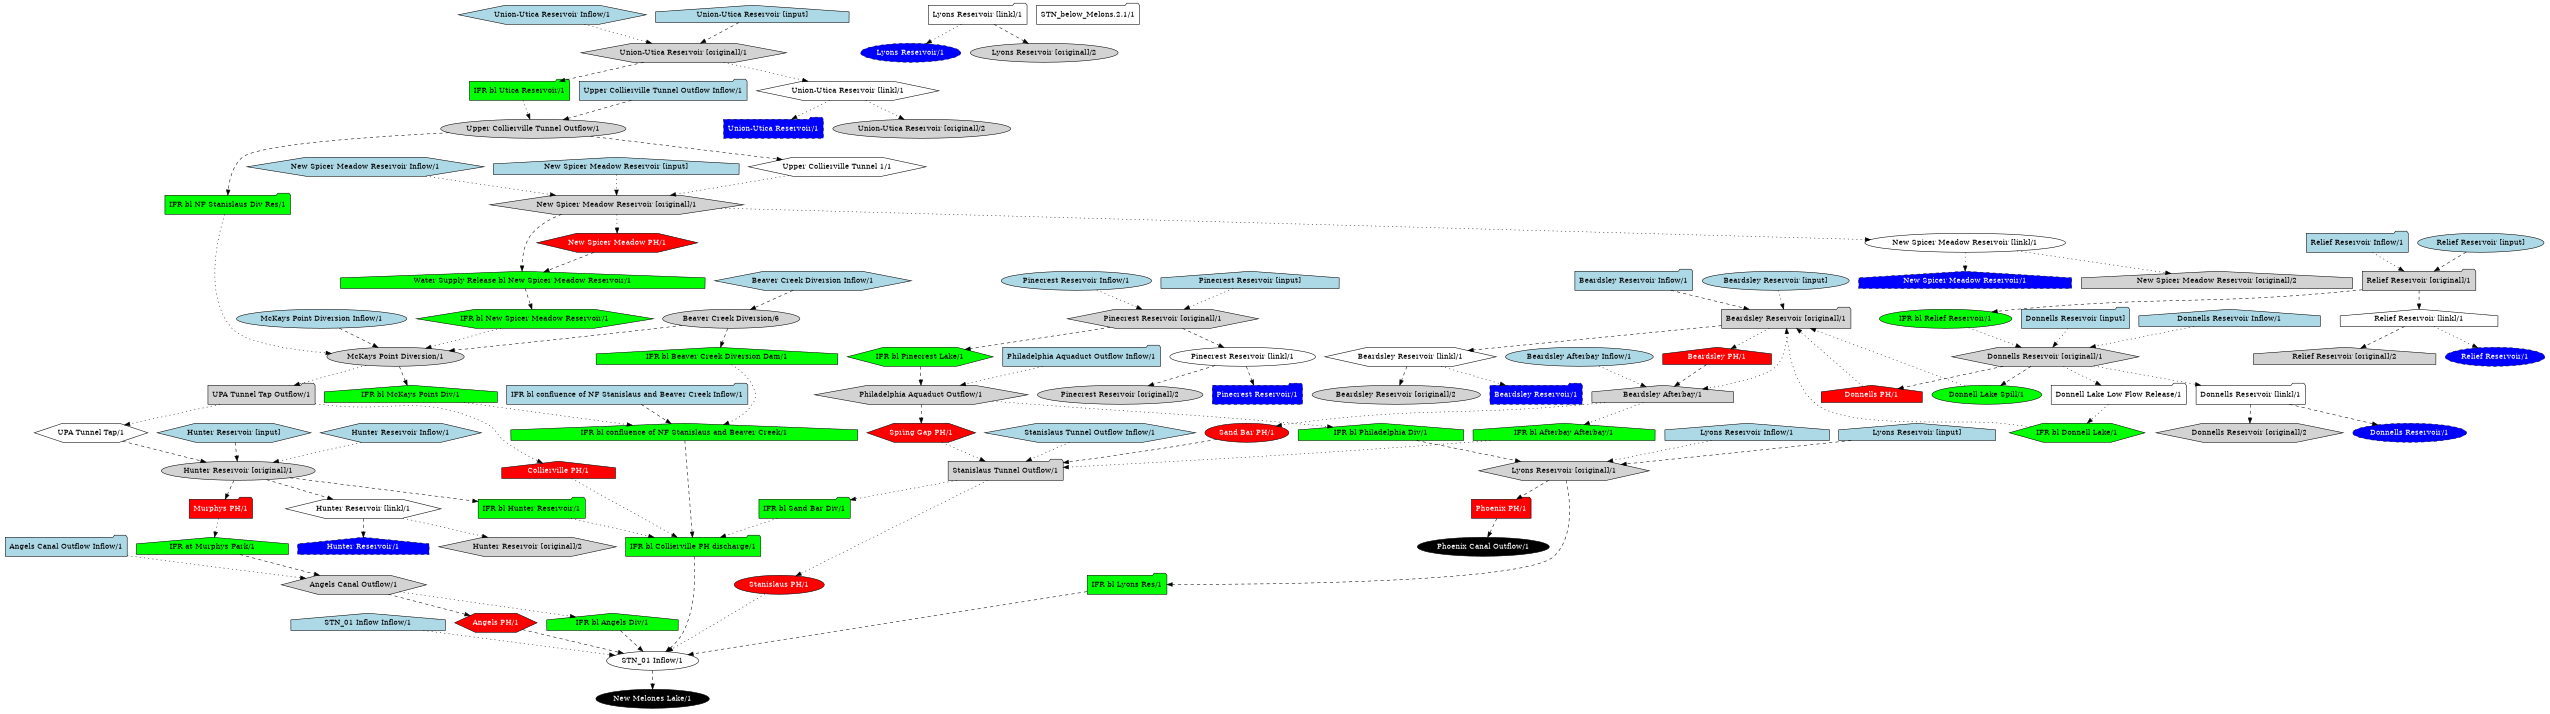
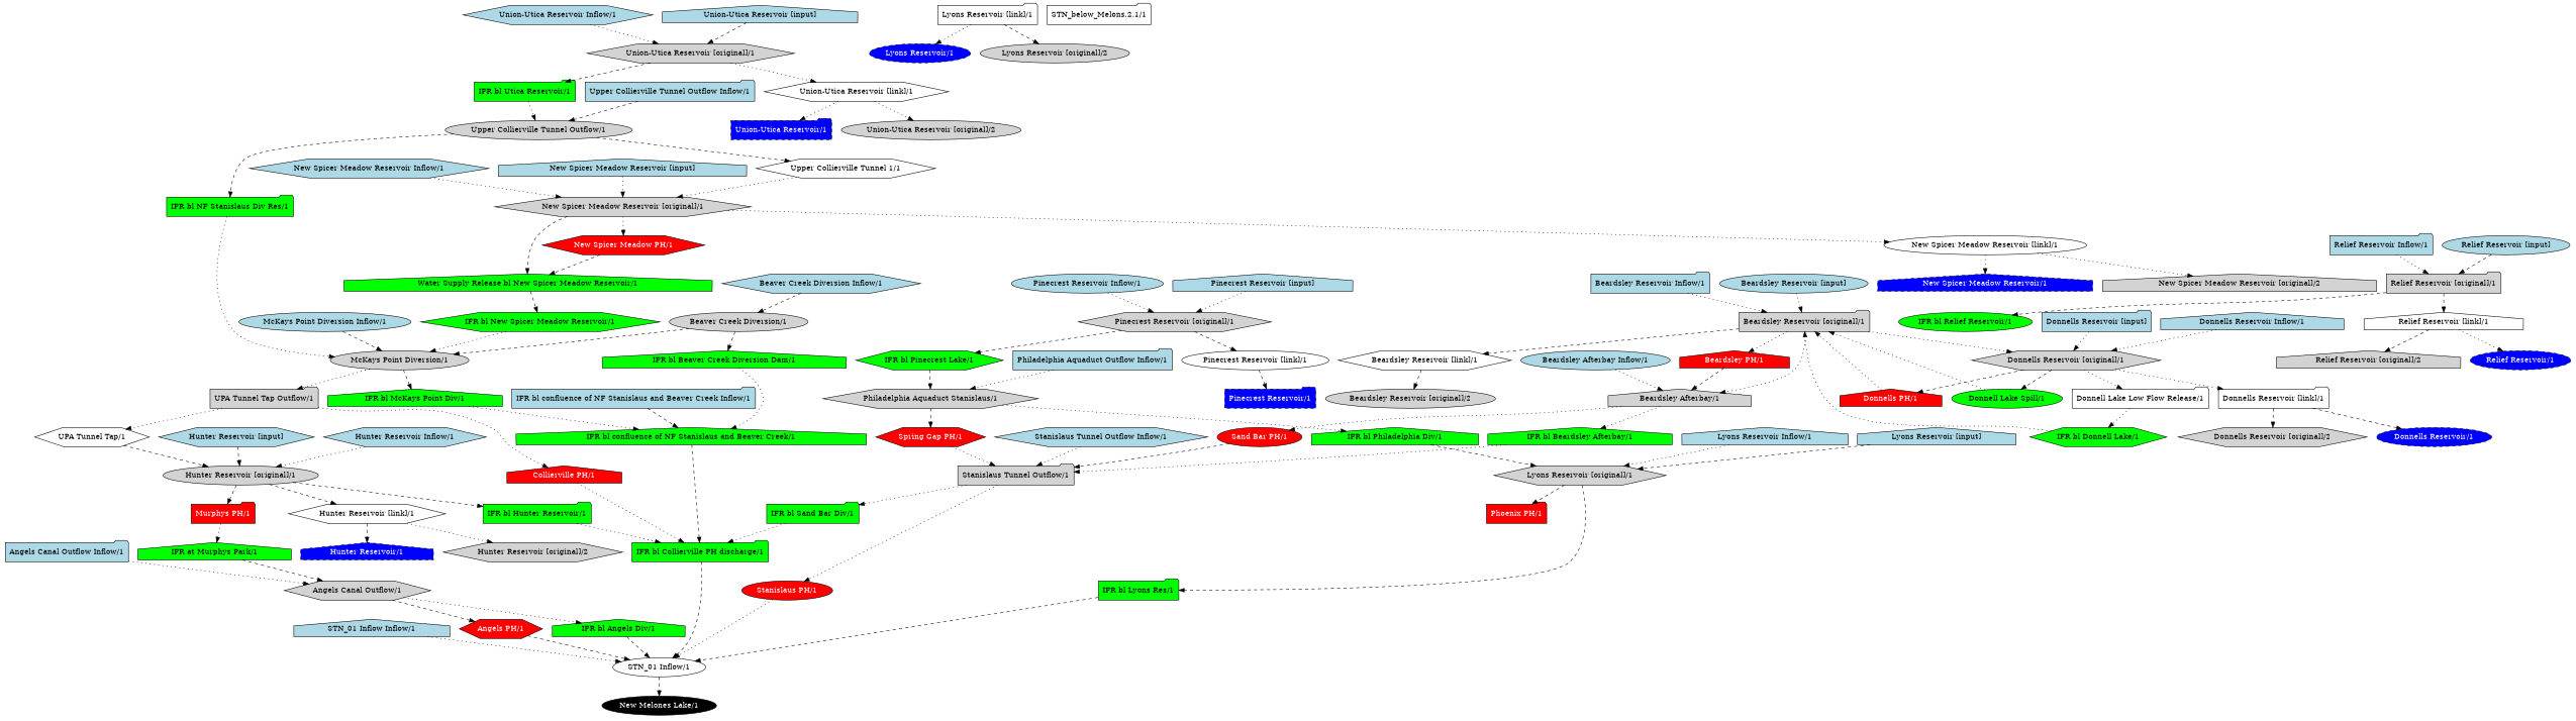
  digraph {
    node [fillcolor=lightblue fontcolor=black shape=hexagon style=filled]
    edge [style=dotted]
    "STN_01 Inflow Inflow/1" [shape=house]
    "STN_01 Inflow/1" [fillcolor=white shape=ellipse]
    "New Melones Lake/1" [fillcolor=black fontcolor=white shape=ellipse]
    "Angels Canal Outflow/1" [fillcolor=lightgrey]
    "Angels Canal Outflow Inflow/1" [shape=folder]
    "Angels PH/1" [fillcolor=red fontcolor=white]
    "IFR bl Angels Div/1" [fillcolor=green shape=house]
    "Hunter Reservoir Inflow/1"
    "Hunter Reservoir [original]/1" [fillcolor=lightgrey shape=ellipse]
    "IFR bl Hunter Reservoir/1" [fillcolor=green shape=folder]
    "Hunter Reservoir [link]/1" [fillcolor=white]
    "Murphys PH/1" [fillcolor=red fontcolor=white shape=folder]
    "IFR bl confluence of NF Stanislaus and Beaver Creek/1" [fillcolor=green shape=house]
    "IFR bl confluence of NF Stanislaus and Beaver Creek Inflow/1" [shape=folder]
    "IFR bl Collierville PH discharge/1" [fillcolor=green shape=folder]
    "McKays Point Diversion Inflow/1" [shape=ellipse]
    "McKays Point Diversion/1" [fillcolor=lightgrey shape=ellipse]
    "IFR bl McKays Point Div/1" [fillcolor=green shape=house]
    "UPA Tunnel Tap Outflow/1" [fillcolor=lightgrey shape=folder]
    "Upper Collierville Tunnel Outflow/1" [fillcolor=lightgrey shape=ellipse]
    "Upper Collierville Tunnel Outflow Inflow/1" [shape=folder]
    "IFR bl NF Stanislaus Div Res/1" [fillcolor=green shape=folder]
    "Upper Collierville Tunnel 1/1" [fillcolor=white]
    "Union-Utica Reservoir Inflow/1"
    "Union-Utica Reservoir [original]/1" [fillcolor=lightgrey]
    "IFR bl Utica Reservoir/1" [fillcolor=green shape=folder]
    "Union-Utica Reservoir [link]/1" [fillcolor=white]
    "New Spicer Meadow Reservoir Inflow/1"
    "New Spicer Meadow Reservoir [original]/1" [fillcolor=lightgrey]
    "Water Supply Release bl New Spicer Meadow Reservoir/1" [fillcolor=green shape=house]
    "New Spicer Meadow Reservoir [link]/1" [fillcolor=white shape=ellipse]
    "New Spicer Meadow PH/1" [fillcolor=red fontcolor=white]
    "Beaver Creek Diversion Inflow/1"
-   "Beaver Creek Diversion/1" [fillcolor=lightgrey shape=ellipse label="Beaver Creek Diversion/6"]
+   "Beaver Creek Diversion/1" [fillcolor=lightgrey shape=ellipse]
    "IFR bl Beaver Creek Diversion Dam/1" [fillcolor=green shape=house]
    "Stanislaus Tunnel Outflow Inflow/1"
    "Stanislaus Tunnel Outflow/1" [fillcolor=lightgrey shape=folder]
    "IFR bl Sand Bar Div/1" [fillcolor=green shape=folder]
    "Stanislaus PH/1" [fillcolor=red fontcolor=white shape=ellipse]
    "Beardsley Afterbay Inflow/1" [shape=ellipse]
    "Beardsley Afterbay/1" [fillcolor=lightgrey shape=house]
-   "IFR bl Beardsley Afterbay/1" [fillcolor=green shape=house label="IFR bl Afterbay Afterbay/1"]
+   "IFR bl Beardsley Afterbay/1" [fillcolor=green shape=house]
    "Sand Bar PH/1" [fillcolor=red fontcolor=white shape=ellipse]
    "Beardsley Reservoir [original]/1" [fillcolor=lightgrey shape=folder]
    "Beardsley Reservoir Inflow/1" [shape=folder]
    "Beardsley Reservoir [link]/1" [fillcolor=white]
    "Beardsley PH/1" [fillcolor=red fontcolor=white shape=house]
    "Donnells Reservoir Inflow/1" [shape=house]
    "Donnells Reservoir [original]/1" [fillcolor=lightgrey]
    "Donnells PH/1" [fillcolor=red fontcolor=white shape=house]
    "Donnells Reservoir [link]/1" [fillcolor=white shape=folder]
    "Donnell Lake Low Flow Release/1" [fillcolor=white shape=folder]
    "Donnell Lake Spill/1" [fillcolor=green shape=ellipse]
    "Relief Reservoir [original]/1" [fillcolor=lightgrey shape=folder]
    "Relief Reservoir Inflow/1" [shape=folder]
    "IFR bl Relief Reservoir/1" [fillcolor=green shape=ellipse]
    "Relief Reservoir [link]/1" [fillcolor=white shape=house]
    "Lyons Reservoir Inflow/1" [shape=house]
    "Lyons Reservoir [original]/1" [fillcolor=lightgrey]
    "IFR bl Lyons Res/1" [fillcolor=green shape=folder]
    "Phoenix PH/1" [fillcolor=red fontcolor=white shape=folder]
-   "Philadelphia Aquaduct Outflow/1" [fillcolor=lightgrey]
+   "Philadelphia Aquaduct Outflow/1" [fillcolor=lightgrey label="Philadelphia Aquaduct Stanislaus/1"]
    "Philadelphia Aquaduct Outflow Inflow/1" [shape=folder]
    "IFR bl Philadelphia Div/1" [fillcolor=green shape=house]
    "Spring Gap PH/1" [fillcolor=red fontcolor=white]
    "Pinecrest Reservoir Inflow/1" [shape=ellipse]
    "Pinecrest Reservoir [original]/1" [fillcolor=lightgrey]
    "IFR bl Pinecrest Lake/1" [fillcolor=green]
    "Pinecrest Reservoir [link]/1" [fillcolor=white shape=ellipse]
-   "Beardsley Reservoir/1" [fillcolor=blue fontcolor=white shape=folder style="filled,dashed"]
    "Beardsley Reservoir [original]/2" [fillcolor=lightgrey shape=ellipse]
    "Beardsley Reservoir [input]" [shape=ellipse]
    "Collierville PH/1" [fillcolor=red fontcolor=white shape=house]
    "Donnells Reservoir/1" [fillcolor=blue fontcolor=white shape=ellipse style="filled,dashed"]
    "Donnells Reservoir [original]/2" [fillcolor=lightgrey]
    "IFR bl Donnell Lake/1" [fillcolor=green]
    "Donnells Reservoir [input]" [shape=folder]
    "IFR at Murphys Park/1" [fillcolor=green shape=house]
    "IFR bl New Spicer Meadow Reservoir/1" [fillcolor=green]
    "Hunter Reservoir/1" [fillcolor=blue fontcolor=white shape=house style="filled,dashed"]
    "Hunter Reservoir [original]/2" [fillcolor=lightgrey]
    "Hunter Reservoir [input]"
    "Lyons Reservoir [link]/1" [fillcolor=white shape=folder]
    "Lyons Reservoir/1" [fillcolor=blue fontcolor=white shape=ellipse style="filled,dashed"]
    "Lyons Reservoir [original]/2" [fillcolor=lightgrey shape=ellipse]
-   "Phoenix Canal Outflow/1" [fillcolor=black fontcolor=white shape=ellipse]
    "Lyons Reservoir [input]" [shape=house]
    "UPA Tunnel Tap/1" [fillcolor=white]
    "New Spicer Meadow Reservoir/1" [fillcolor=blue fontcolor=white shape=house style="filled,dashed"]
    "New Spicer Meadow Reservoir [original]/2" [fillcolor=lightgrey shape=house]
    "New Spicer Meadow Reservoir [input]" [shape=house]
    "Pinecrest Reservoir/1" [fillcolor=blue fontcolor=white shape=folder style="filled,dashed"]
-   "Pinecrest Reservoir [original]/2" [fillcolor=lightgrey shape=ellipse]
    "Pinecrest Reservoir [input]" [shape=house]
    "Relief Reservoir/1" [fillcolor=blue fontcolor=white shape=ellipse style="filled,dashed"]
    "Relief Reservoir [original]/2" [fillcolor=lightgrey shape=house]
    "Relief Reservoir [input]" [shape=ellipse]
    "Union-Utica Reservoir/1" [fillcolor=blue fontcolor=white shape=folder style="filled,dashed"]
    "Union-Utica Reservoir [original]/2" [fillcolor=lightgrey shape=ellipse]
    "Union-Utica Reservoir [input]" [shape=house]
    "STN_below_Melons.2.1/1" [fillcolor=white shape=folder]
    "STN_01 Inflow Inflow/1" -> "STN_01 Inflow/1"
    "STN_01 Inflow/1" -> "New Melones Lake/1" [style=dashed]
    "Angels Canal Outflow/1" -> "Angels PH/1" [style=dashed]
    "Angels Canal Outflow/1" -> "IFR bl Angels Div/1"
    "Angels Canal Outflow Inflow/1" -> "Angels Canal Outflow/1"
    "Angels PH/1" -> "STN_01 Inflow/1" [style=dashed]
    "IFR bl Angels Div/1" -> "STN_01 Inflow/1" [style=dashed]
    "Hunter Reservoir Inflow/1" -> "Hunter Reservoir [original]/1"
    "Hunter Reservoir [original]/1" -> "IFR bl Hunter Reservoir/1" [style=dashed]
    "Hunter Reservoir [original]/1" -> "Hunter Reservoir [link]/1" [style=dashed]
    "Hunter Reservoir [original]/1" -> "Murphys PH/1" [style=dashed]
    "IFR bl Hunter Reservoir/1" -> "IFR bl Collierville PH discharge/1"
    "Hunter Reservoir [link]/1" -> "Hunter Reservoir/1" [style=dashed]
    "Hunter Reservoir [link]/1" -> "Hunter Reservoir [original]/2"
    "Murphys PH/1" -> "IFR at Murphys Park/1"
    "IFR bl confluence of NF Stanislaus and Beaver Creek/1" -> "IFR bl Collierville PH discharge/1" [style=dashed]
    "IFR bl confluence of NF Stanislaus and Beaver Creek Inflow/1" -> "IFR bl confluence of NF Stanislaus and Beaver Creek/1" [style=dashed]
    "IFR bl Collierville PH discharge/1" -> "STN_01 Inflow/1" [style=dashed]
    "McKays Point Diversion Inflow/1" -> "McKays Point Diversion/1" [style=dashed]
    "McKays Point Diversion/1" -> "IFR bl McKays Point Div/1" [style=dashed]
    "McKays Point Diversion/1" -> "UPA Tunnel Tap Outflow/1"
    "IFR bl McKays Point Div/1" -> "IFR bl confluence of NF Stanislaus and Beaver Creek/1"
    "UPA Tunnel Tap Outflow/1" -> "Collierville PH/1"
    "UPA Tunnel Tap Outflow/1" -> "UPA Tunnel Tap/1"
    "Upper Collierville Tunnel Outflow/1" -> "IFR bl NF Stanislaus Div Res/1" [style=dashed]
    "Upper Collierville Tunnel Outflow/1" -> "Upper Collierville Tunnel 1/1" [style=dashed]
    "Upper Collierville Tunnel Outflow Inflow/1" -> "Upper Collierville Tunnel Outflow/1" [style=dashed]
    "IFR bl NF Stanislaus Div Res/1" -> "McKays Point Diversion/1"
    "Upper Collierville Tunnel 1/1" -> "New Spicer Meadow Reservoir [original]/1"
    "Union-Utica Reservoir Inflow/1" -> "Union-Utica Reservoir [original]/1"
    "Union-Utica Reservoir [original]/1" -> "IFR bl Utica Reservoir/1" [style=dashed]
    "Union-Utica Reservoir [original]/1" -> "Union-Utica Reservoir [link]/1"
    "IFR bl Utica Reservoir/1" -> "Upper Collierville Tunnel Outflow/1"
    "Union-Utica Reservoir [link]/1" -> "Union-Utica Reservoir/1"
    "Union-Utica Reservoir [link]/1" -> "Union-Utica Reservoir [original]/2"
    "New Spicer Meadow Reservoir Inflow/1" -> "New Spicer Meadow Reservoir [original]/1"
    "New Spicer Meadow Reservoir [original]/1" -> "Water Supply Release bl New Spicer Meadow Reservoir/1" [style=dashed]
    "New Spicer Meadow Reservoir [original]/1" -> "New Spicer Meadow Reservoir [link]/1"
    "New Spicer Meadow Reservoir [original]/1" -> "New Spicer Meadow PH/1"
    "Water Supply Release bl New Spicer Meadow Reservoir/1" -> "IFR bl New Spicer Meadow Reservoir/1" [style=dashed]
    "New Spicer Meadow Reservoir [link]/1" -> "New Spicer Meadow Reservoir/1"
    "New Spicer Meadow Reservoir [link]/1" -> "New Spicer Meadow Reservoir [original]/2"
    "New Spicer Meadow PH/1" -> "Water Supply Release bl New Spicer Meadow Reservoir/1" [style=dashed]
    "Beaver Creek Diversion Inflow/1" -> "Beaver Creek Diversion/1" [style=dashed]
    "Beaver Creek Diversion/1" -> "McKays Point Diversion/1" [style=dashed]
    "Beaver Creek Diversion/1" -> "IFR bl Beaver Creek Diversion Dam/1" [style=dashed]
    "IFR bl Beaver Creek Diversion Dam/1" -> "IFR bl confluence of NF Stanislaus and Beaver Creek/1"
    "Stanislaus Tunnel Outflow Inflow/1" -> "Stanislaus Tunnel Outflow/1"
    "Stanislaus Tunnel Outflow/1" -> "IFR bl Sand Bar Div/1"
    "Stanislaus Tunnel Outflow/1" -> "Stanislaus PH/1"
    "IFR bl Sand Bar Div/1" -> "IFR bl Collierville PH discharge/1"
    "Stanislaus PH/1" -> "STN_01 Inflow/1"
    "Beardsley Afterbay Inflow/1" -> "Beardsley Afterbay/1"
    "Beardsley Afterbay/1" -> "IFR bl Beardsley Afterbay/1"
    "Beardsley Afterbay/1" -> "Sand Bar PH/1"
    "IFR bl Beardsley Afterbay/1" -> "Stanislaus Tunnel Outflow/1"
    "Sand Bar PH/1" -> "Stanislaus Tunnel Outflow/1" [style=dashed]
    "Beardsley Reservoir [original]/1" -> "Beardsley Afterbay/1"
    "Beardsley Reservoir [original]/1" -> "Beardsley Reservoir [link]/1" [style=dashed]
    "Beardsley Reservoir [original]/1" -> "Beardsley PH/1"
-   "Beardsley Reservoir Inflow/1" -> "Beardsley Reservoir [original]/1" [style=dashed]
-   "Beardsley Reservoir [link]/1" -> "Beardsley Reservoir/1"
+   "Beardsley Reservoir Inflow/1" -> "Beardsley Reservoir [original]/1"
    "Beardsley Reservoir [link]/1" -> "Beardsley Reservoir [original]/2" [style=dashed]
    "Beardsley PH/1" -> "Beardsley Afterbay/1" [style=dashed]
    "Donnells Reservoir Inflow/1" -> "Donnells Reservoir [original]/1"
    "Donnells Reservoir [original]/1" -> "Donnells PH/1" [style=dashed]
    "Donnells Reservoir [original]/1" -> "Donnells Reservoir [link]/1"
    "Donnells Reservoir [original]/1" -> "Donnell Lake Low Flow Release/1"
    "Donnells Reservoir [original]/1" -> "Donnell Lake Spill/1" [style=dashed]
    "Donnells PH/1" -> "Beardsley Reservoir [original]/1"
    "Donnells Reservoir [link]/1" -> "Donnells Reservoir/1" [style=dashed]
    "Donnells Reservoir [link]/1" -> "Donnells Reservoir [original]/2" [style=dashed]
    "Donnell Lake Low Flow Release/1" -> "IFR bl Donnell Lake/1"
    "Donnell Lake Spill/1" -> "Beardsley Reservoir [original]/1"
    "Relief Reservoir [original]/1" -> "IFR bl Relief Reservoir/1" [style=dashed]
    "Relief Reservoir [original]/1" -> "Relief Reservoir [link]/1" [style=dashed]
    "Relief Reservoir Inflow/1" -> "Relief Reservoir [original]/1"
-   "IFR bl Relief Reservoir/1" -> "Donnells Reservoir [original]/1"
+   "Beardsley Reservoir [original]/1" -> "Donnells Reservoir [original]/1"
    "Relief Reservoir [link]/1" -> "Relief Reservoir/1"
    "Relief Reservoir [link]/1" -> "Relief Reservoir [original]/2" [style=dashed]
    "Lyons Reservoir Inflow/1" -> "Lyons Reservoir [original]/1"
    "Lyons Reservoir [original]/1" -> "IFR bl Lyons Res/1" [style=dashed]
    "Lyons Reservoir [original]/1" -> "Phoenix PH/1" [style=dashed]
    "IFR bl Lyons Res/1" -> "STN_01 Inflow/1" [style=dashed]
-   "Phoenix PH/1" -> "Phoenix Canal Outflow/1" [style=dashed]
    "Philadelphia Aquaduct Outflow/1" -> "IFR bl Philadelphia Div/1"
    "Philadelphia Aquaduct Outflow/1" -> "Spring Gap PH/1" [style=dashed]
    "Philadelphia Aquaduct Outflow Inflow/1" -> "Philadelphia Aquaduct Outflow/1"
    "IFR bl Philadelphia Div/1" -> "Lyons Reservoir [original]/1" [style=dashed]
    "Spring Gap PH/1" -> "Stanislaus Tunnel Outflow/1"
    "Pinecrest Reservoir Inflow/1" -> "Pinecrest Reservoir [original]/1"
    "Pinecrest Reservoir [original]/1" -> "IFR bl Pinecrest Lake/1" [style=dashed]
    "Pinecrest Reservoir [original]/1" -> "Pinecrest Reservoir [link]/1" [style=dashed]
    "IFR bl Pinecrest Lake/1" -> "Philadelphia Aquaduct Outflow/1" [style=dashed]
    "Pinecrest Reservoir [link]/1" -> "Pinecrest Reservoir/1" [style=dashed]
-   "Pinecrest Reservoir [link]/1" -> "Pinecrest Reservoir [original]/2" [style=dashed]
    "Beardsley Reservoir [input]" -> "Beardsley Reservoir [original]/1"
    "Collierville PH/1" -> "IFR bl Collierville PH discharge/1"
    "IFR bl Donnell Lake/1" -> "Beardsley Reservoir [original]/1"
    "Donnells Reservoir [input]" -> "Donnells Reservoir [original]/1"
    "IFR at Murphys Park/1" -> "Angels Canal Outflow/1" [style=dashed]
    "IFR bl New Spicer Meadow Reservoir/1" -> "McKays Point Diversion/1"
    "Hunter Reservoir [input]" -> "Hunter Reservoir [original]/1" [style=dashed]
    "Lyons Reservoir [link]/1" -> "Lyons Reservoir/1"
    "Lyons Reservoir [link]/1" -> "Lyons Reservoir [original]/2" [style=dashed]
    "Lyons Reservoir [input]" -> "Lyons Reservoir [original]/1" [style=dashed]
    "UPA Tunnel Tap/1" -> "Hunter Reservoir [original]/1" [style=dashed]
    "New Spicer Meadow Reservoir [input]" -> "New Spicer Meadow Reservoir [original]/1"
    "Pinecrest Reservoir [input]" -> "Pinecrest Reservoir [original]/1"
    "Relief Reservoir [input]" -> "Relief Reservoir [original]/1" [style=dashed]
    "Union-Utica Reservoir [input]" -> "Union-Utica Reservoir [original]/1" [style=dashed]
  }
